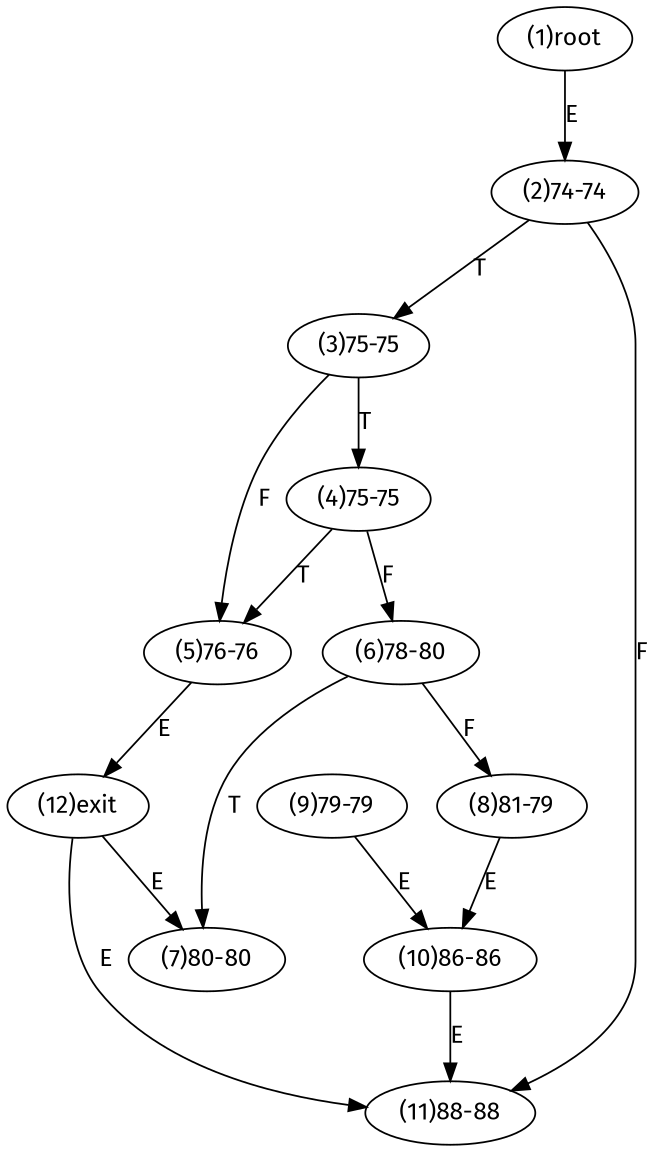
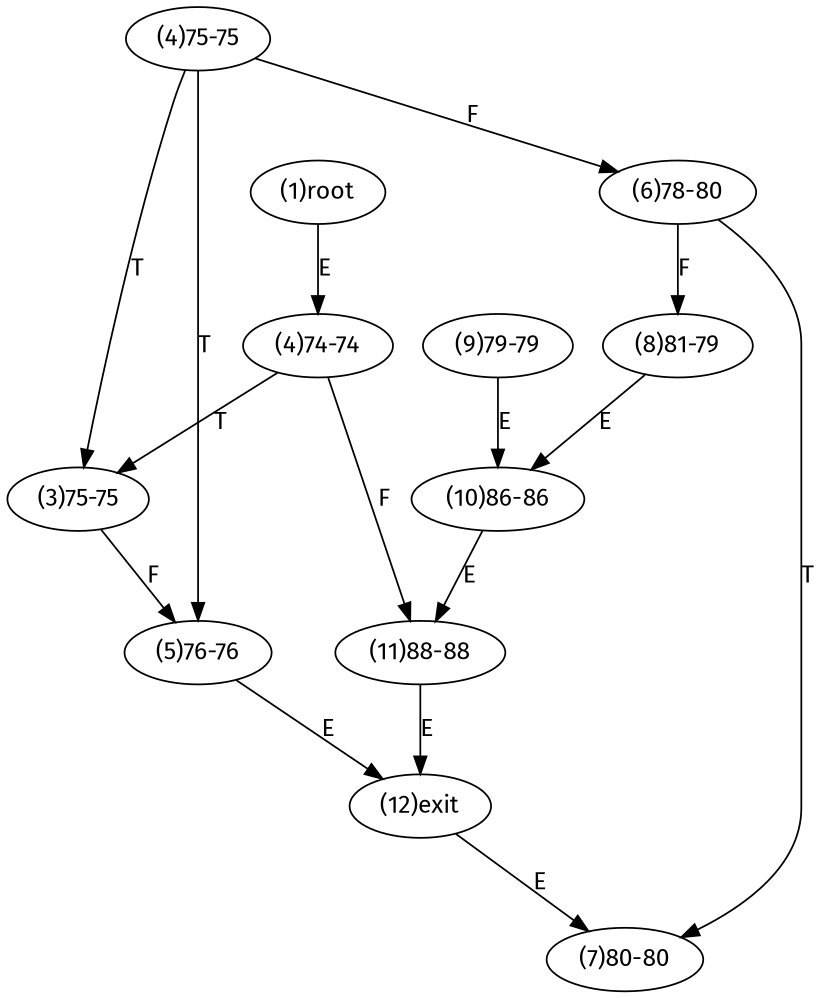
  digraph {
    fontname="Fira Sans"
    node [fontname="Fira Sans"]
    edge [fontname="Fira Sans"]
    n1 [label="(1)root"]
-   n2 [label="(2)74-74"]
+   n2 [label="(4)74-74"]
    n3 [label="(3)75-75"]
    n4 [label="(11)88-88"]
    n5 [label="(4)75-75"]
    n6 [label="(5)76-76"]
    n7 [label="(12)exit"]
    n8 [label="(6)78-80"]
    n9 [label="(7)80-80"]
    n10 [label="(8)81-79"]
    n11 [label="(10)86-86"]
    n12 [label="(9)79-79"]
    n1 -> n2 [label=E]
    n2 -> n3 [label=T]
    n2 -> n4 [label=F]
-   n3 -> n5 [label=T]
+   n5 -> n3 [label=T]
    n3 -> n6 [label=F]
-   n7 -> n4 [label=E]
+   n4 -> n7 [label=E]
    n5 -> n6 [label=T]
    n5 -> n8 [label=F]
    n6 -> n7 [label=E]
    n7 -> n9 [label=E]
    n8 -> n9 [label=T]
    n8 -> n10 [label=F]
    n10 -> n11 [label=E]
    n11 -> n4 [label=E]
    n12 -> n11 [label=E]
  }
